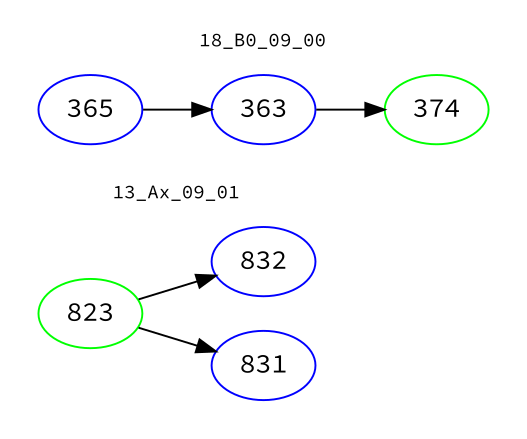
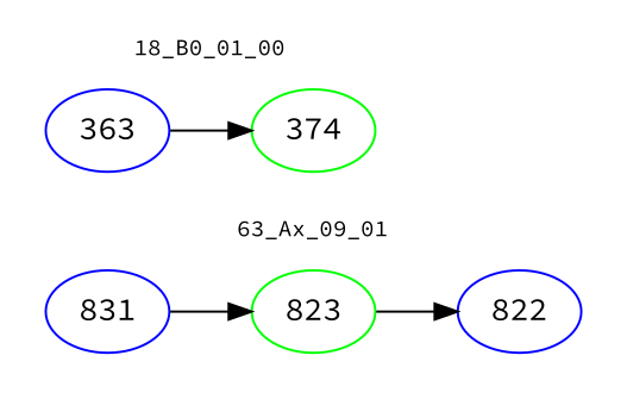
  digraph {
    fontname="Source Code Pro"
    rankdir=LR
    node [color=blue fontname="Source Code Pro"]
    edge [color=black fontname="Source Code Pro"]
    n1 [label=831]
    n2 [color=green label=823]
-   n3 [label=832]
-   n4 [label=365]
+   n3 [label=822]
    n5 [label=363]
    n6 [color=green label=374]
    subgraph cluster_1 {
      color=white
      fontsize=10
-     label="13_Ax_09_01"
+     label="63_Ax_09_01"
      n1
      n2
      n3
    }
    subgraph cluster_2 {
      color=white
      fontsize=10
-     label="18_B0_09_00"
-     n4
+     label="18_B0_01_00"
      n5
      n6
    }
-   n2 -> n1
+   n1 -> n2
    n2 -> n3
-   n4 -> n5
    n5 -> n6
  }
